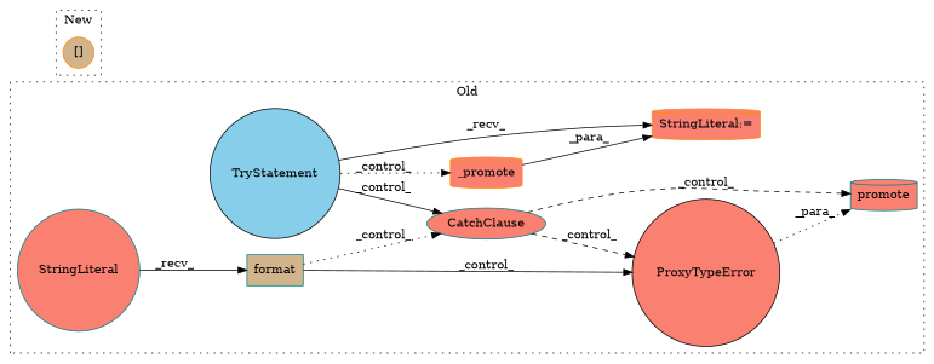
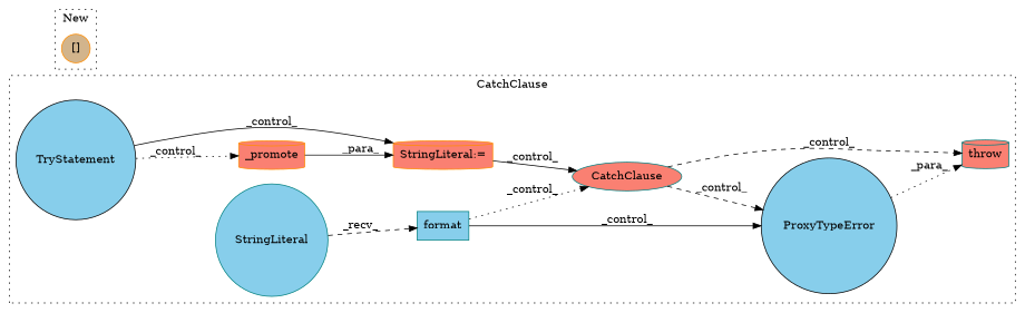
  digraph {
    rankdir=LR
    node [a=32 color=teal fillcolor=salmon shape=circle style=filled]
    edge [style=solid]
-   n1 [color=black l="15,1" label=ProxyTypeError s="2192,2267"]
-   n2 [a=53 l=6 label=promote s=2186 shape=cylinder]
-   n3 [fillcolor=tan l="7,1" label=format s="2249,2266" shape=box]
+   n1 [color=black fillcolor=skyblue l="15,1" label=ProxyTypeError s="2192,2267"]
+   n2 [a=53 l=6 label=throw s=2186 shape=cylinder]
+   n3 [fillcolor=skyblue l="7,1" label=format s="2249,2266" shape=box]
    n4 [a=54 color=black fillcolor=skyblue l=4 label=TryStatement s=2086]
    n5 [color=darkorange l="9,1" label=_promote s="2116,2129" shape=cylinder]
    n6 [a=12 l="11,2" label=CatchClause s="2139,2176" shape=ellipse]
    n7 [a=7 color=darkorange l=1 label="StringLiteral:=" s=2111 shape=cylinder]
-   n8 [a=45 l=41 label=StringLiteral s=2207]
+   n8 [a=45 fillcolor=skyblue l=41 label=StringLiteral s=2207]
    n9 [a=2 color=darkorange fillcolor=tan l="18,1" label="[]" s="2317,2345"]
    subgraph cluster_1 {
-     label=Old
+     label=CatchClause
      style=dotted
      n1
      n2
      n3
      n4
      n5
      n6
      n7
      n8
    }
    subgraph cluster_2 {
      label=New
      style=dotted
      n9
    }
    n1 -> n2 [label=_para_ style=dotted]
    n3 -> n1 [label=_control_]
    n3 -> n6 [label=_control_ style=dotted]
    n4 -> n5 [label=_control_ style=dotted]
-   n4 -> n6 [label=_control_]
-   n4 -> n7 [label=_recv_]
+   n7 -> n6 [label=_control_]
+   n4 -> n7 [label=_control_]
    n5 -> n7 [label=_para_]
    n6 -> n1 [label=_control_ style=dashed]
    n6 -> n2 [label=_control_ style=dashed]
-   n8 -> n3 [label=_recv_]
+   n8 -> n3 [label=_recv_ style=dashed]
  }
